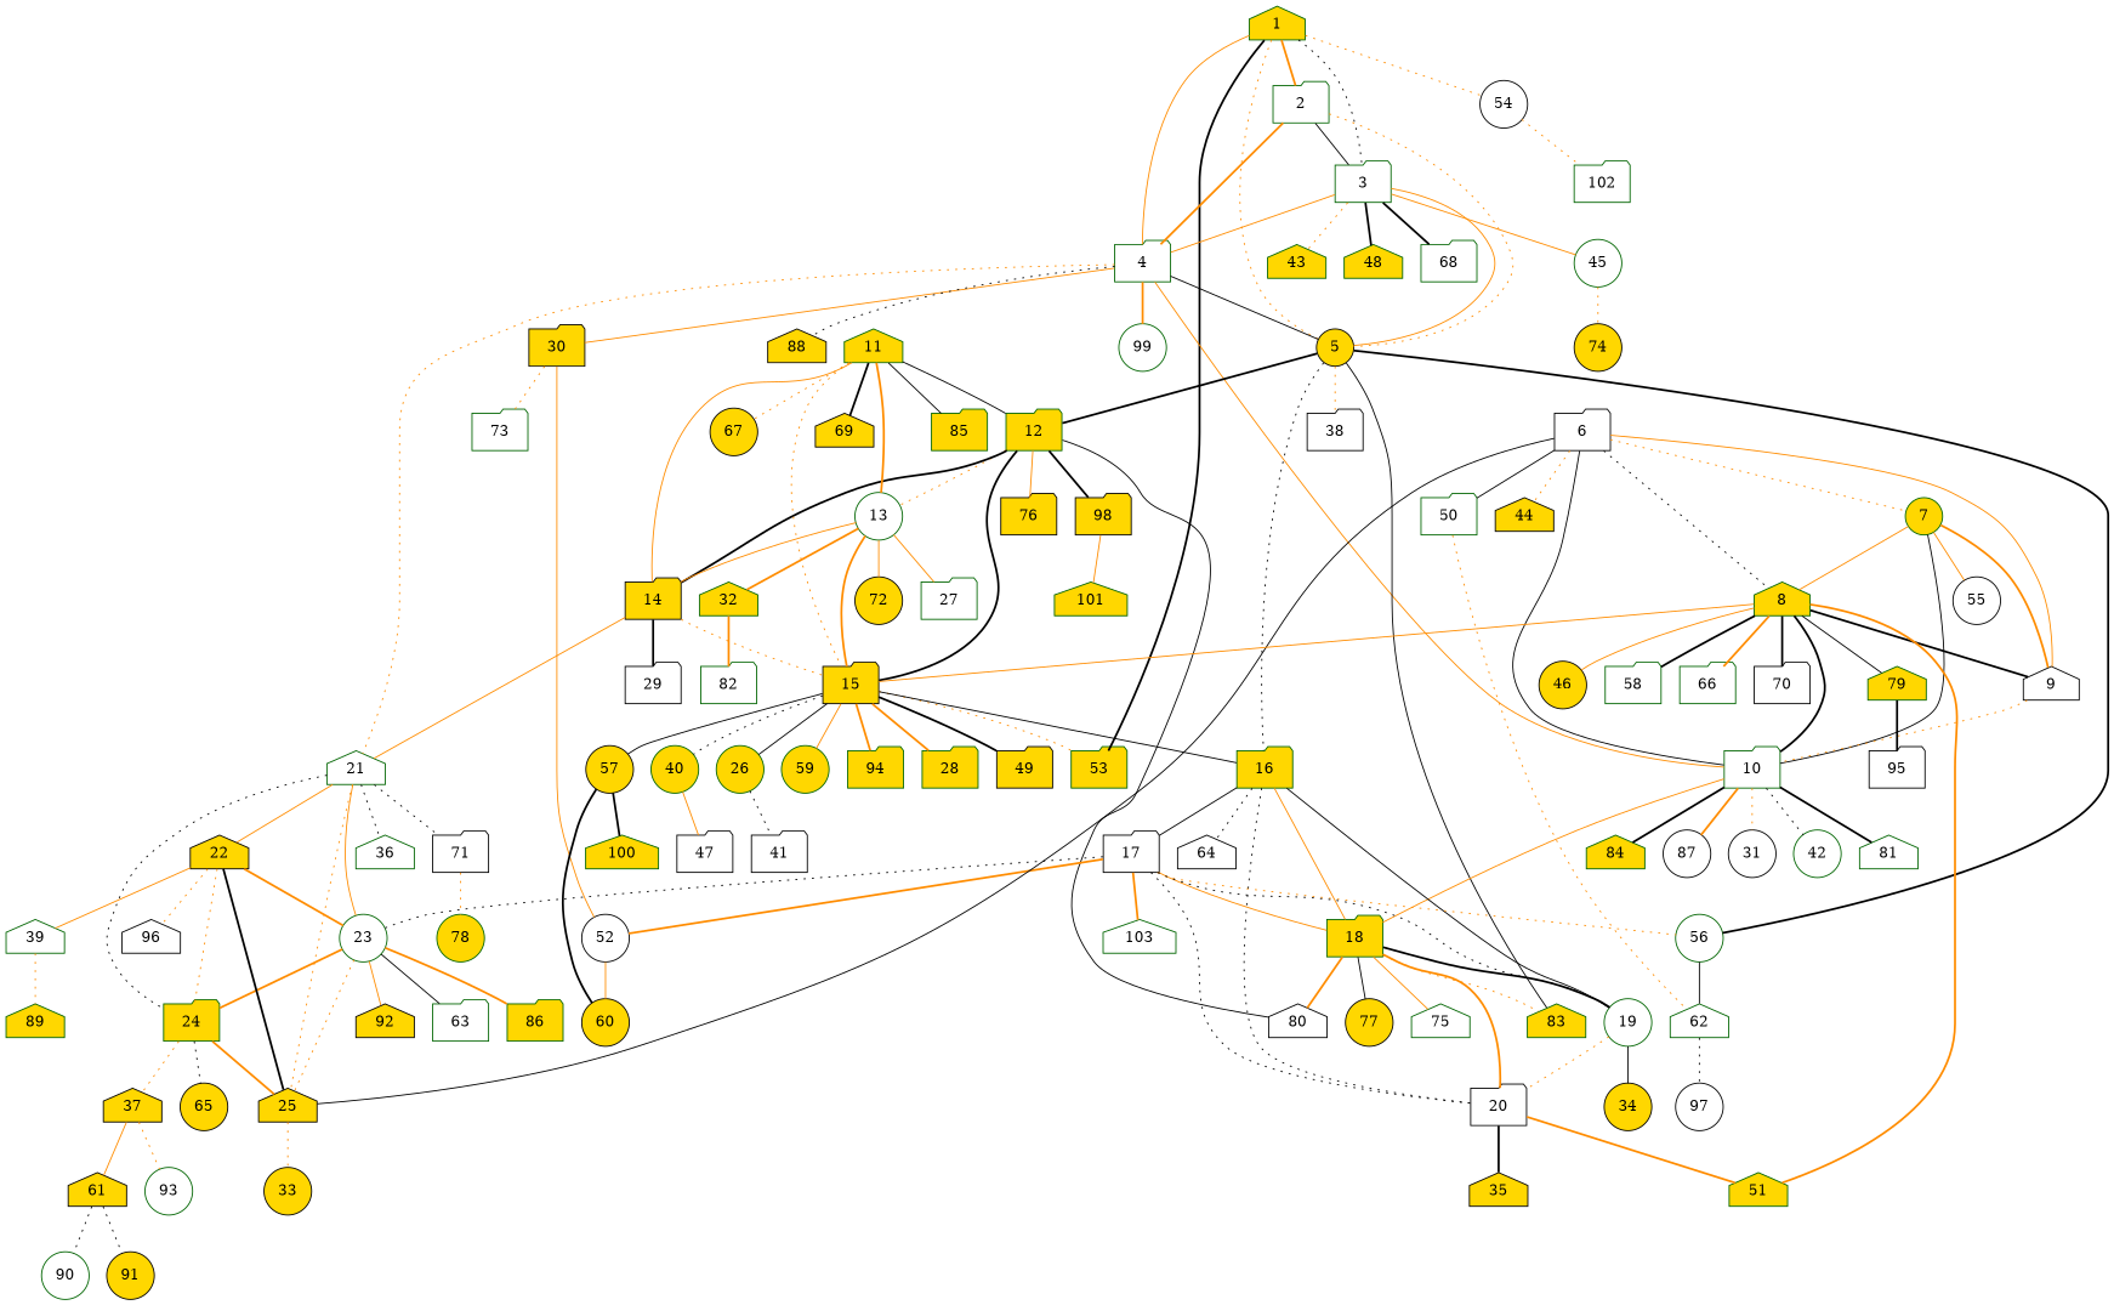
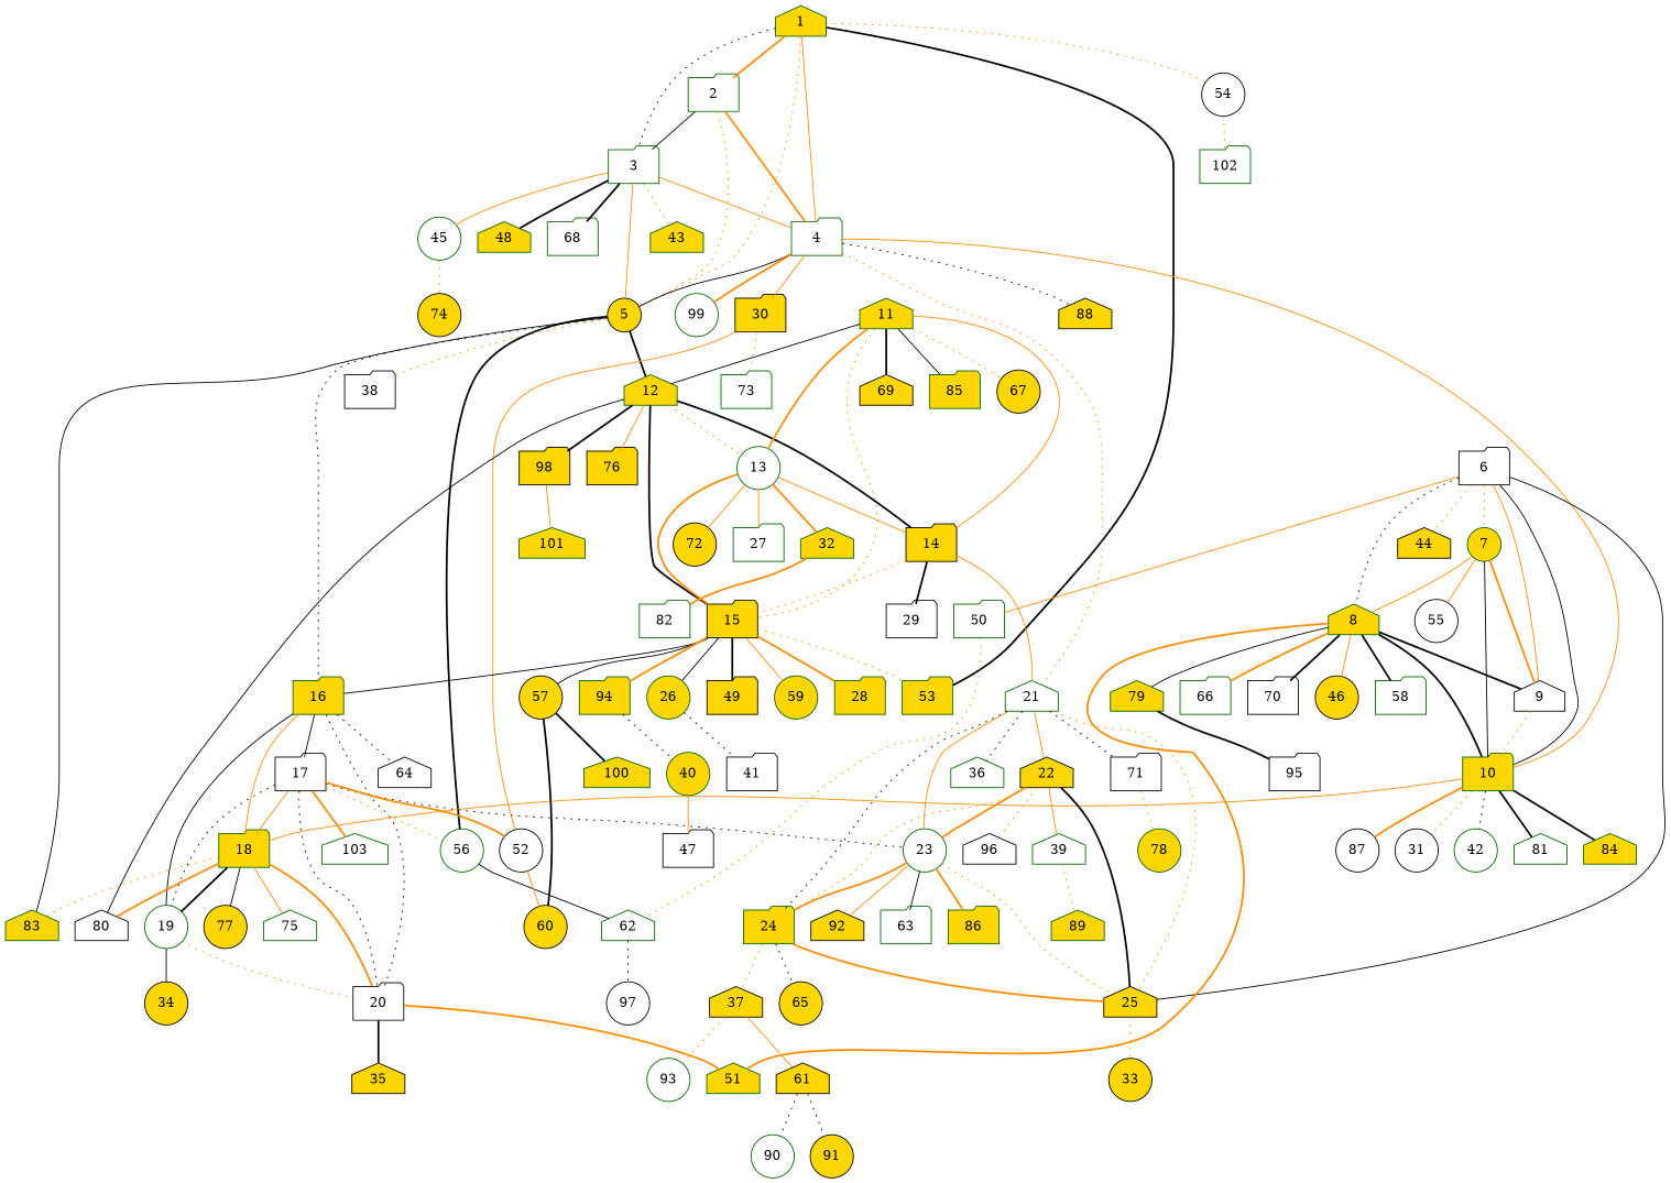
  graph {
    node [color=darkgreen fillcolor=gold shape=folder style=filled]
    edge [color=darkorange style=solid]
    1 [shape=house]
    2 [fillcolor=white]
    3 [fillcolor=white]
    4 [fillcolor=white]
    5 [color=black shape=circle]
    53
    54 [color=black fillcolor=white shape=circle]
    43 [shape=house]
    45 [fillcolor=white shape=circle]
    48 [shape=house]
    68 [fillcolor=white]
-   10 [fillcolor=white]
+   10
    21 [fillcolor=white shape=house]
    30 [color=black]
    88 [color=black shape=house]
    99 [fillcolor=white shape=circle]
-   12
+   12 [shape=house]
    16
    38 [color=black fillcolor=white]
    56 [fillcolor=white shape=circle]
    83 [shape=house]
    102 [fillcolor=white]
    74 [color=black shape=circle]
    18
    31 [color=black fillcolor=white shape=circle]
    42 [fillcolor=white shape=circle]
    81 [fillcolor=white shape=house]
    84 [shape=house]
    87 [color=black fillcolor=white shape=circle]
    25 [color=black shape=house]
    23 [fillcolor=white shape=circle]
    22 [color=black shape=house]
    24
    36 [fillcolor=white shape=house]
    71 [color=black fillcolor=white]
    52 [color=black fillcolor=white shape=circle]
    73 [fillcolor=white]
    15 [color=black]
    13 [fillcolor=white shape=circle]
    14 [color=black]
    76 [color=black]
    80 [color=black fillcolor=white shape=house]
    98 [color=black]
    17 [color=black fillcolor=white]
    19 [fillcolor=white shape=circle]
    20 [color=black fillcolor=white]
    64 [color=black fillcolor=white shape=house]
    62 [fillcolor=white shape=house]
    6 [color=black fillcolor=white]
    7 [shape=circle]
    8 [shape=house]
    9 [color=black fillcolor=white shape=house]
    44 [color=black shape=house]
    50 [fillcolor=white]
    55 [color=black fillcolor=white shape=circle]
    46 [color=black shape=circle]
    51 [shape=house]
    58 [fillcolor=white]
    66 [fillcolor=white]
    70 [color=black fillcolor=white]
    79 [shape=house]
    33 [color=black shape=circle]
    26 [shape=circle]
    28
    40 [shape=circle]
    49 [color=black]
    57 [color=black shape=circle]
    59 [shape=circle]
    94
    95 [color=black fillcolor=white]
    75 [fillcolor=white shape=house]
    77 [color=black shape=circle]
    11 [shape=house]
    67 [color=black shape=circle]
    69 [color=black shape=house]
    85
    27 [fillcolor=white]
    32 [shape=house]
    72 [color=black shape=circle]
    29 [color=black fillcolor=white]
    101 [shape=house]
    82 [fillcolor=white]
    41 [color=black fillcolor=white]
    47 [color=black fillcolor=white]
    60 [color=black shape=circle]
    100 [shape=house]
    103 [fillcolor=white shape=house]
    34 [color=black shape=circle]
    35 [color=black shape=house]
    63 [fillcolor=white]
    86
    92 [color=black shape=house]
    39 [fillcolor=white shape=house]
    96 [color=black fillcolor=white shape=house]
    37 [color=black shape=house]
    65 [color=black shape=circle]
    78 [shape=circle]
    89 [shape=house]
    61 [color=black shape=house]
    93 [fillcolor=white shape=circle]
    90 [fillcolor=white shape=circle]
    91 [color=black shape=circle]
    97 [color=black fillcolor=white shape=circle]
    1 -- 2 [style=bold]
    1 -- 3 [color=black style=dotted]
    1 -- 4
    1 -- 5 [style=dotted]
    1 -- 53 [color=black style=bold]
    1 -- 54 [style=dotted]
    2 -- 3 [color=black]
    2 -- 4 [style=bold]
    2 -- 5 [style=dotted]
    3 -- 4
    3 -- 5
    3 -- 43 [style=dotted]
    3 -- 45
    3 -- 48 [color=black style=bold]
    3 -- 68 [color=black style=bold]
    4 -- 5 [color=black]
    4 -- 10
    4 -- 21 [style=dotted]
    4 -- 30
    4 -- 88 [color=black style=dotted]
    4 -- 99 [style=bold]
    5 -- 12 [color=black style=bold]
    5 -- 16 [color=black style=dotted]
    5 -- 38 [style=dotted]
    5 -- 56 [color=black style=bold]
    5 -- 83 [color=black]
    54 -- 102 [style=dotted]
    45 -- 74 [style=dotted]
    10 -- 18
    10 -- 31 [style=dotted]
    10 -- 42 [color=black style=dotted]
    10 -- 81 [color=black style=bold]
    10 -- 84 [color=black style=bold]
    10 -- 87 [style=bold]
    21 -- 25 [style=dotted]
    21 -- 23
    21 -- 22
    21 -- 24 [color=black style=dotted]
    21 -- 36 [color=black style=dotted]
    21 -- 71 [color=black style=dotted]
    30 -- 52
    30 -- 73 [style=dotted]
    12 -- 15 [color=black style=bold]
    12 -- 13 [style=dotted]
    12 -- 14 [color=black style=bold]
    12 -- 76
    12 -- 80 [color=black]
    12 -- 98 [color=black style=bold]
    16 -- 18
    16 -- 17 [color=black]
    16 -- 19 [color=black]
    16 -- 20 [color=black style=dotted]
    16 -- 64 [color=black style=dotted]
    56 -- 62 [color=black]
    18 -- 83 [style=dotted]
    18 -- 80 [style=bold]
    18 -- 19 [color=black style=bold]
    18 -- 20 [style=bold]
    18 -- 75
    18 -- 77 [color=black]
    25 -- 33 [style=dotted]
    23 -- 25 [style=dotted]
    23 -- 24 [style=bold]
    23 -- 63 [color=black]
    23 -- 86 [style=bold]
    23 -- 92
    22 -- 25 [color=black style=bold]
    22 -- 23 [style=bold]
    22 -- 24 [style=dotted]
    22 -- 39
    22 -- 96 [style=dotted]
    24 -- 25 [style=bold]
    24 -- 37 [style=dotted]
    24 -- 65 [color=black style=dotted]
    71 -- 78 [style=dotted]
    52 -- 60
    15 -- 53 [style=dotted]
    15 -- 16 [color=black]
    15 -- 26 [color=black]
    15 -- 28 [style=bold]
-   15 -- 40 [color=black style=dotted]
+   94 -- 40 [color=black style=dotted]
    15 -- 49 [color=black style=bold]
    15 -- 57 [color=black]
    15 -- 59
    15 -- 94 [style=bold]
    13 -- 15 [style=bold]
    13 -- 14
    13 -- 27
    13 -- 32 [style=bold]
    13 -- 72
    14 -- 21
    14 -- 15 [style=dotted]
    14 -- 29 [color=black style=bold]
    98 -- 101
    17 -- 56 [style=dotted]
    17 -- 18
    17 -- 23 [color=black style=dotted]
    17 -- 52 [style=bold]
    17 -- 19 [color=black style=dotted]
    17 -- 20 [color=black style=dotted]
    17 -- 103 [style=bold]
    19 -- 20 [style=dotted]
    19 -- 34 [color=black]
    20 -- 51 [style=bold]
    20 -- 35 [color=black style=bold]
    62 -- 97 [color=black style=dotted]
    6 -- 10 [color=black]
    6 -- 25 [color=black]
    6 -- 7 [style=dotted]
    6 -- 8 [color=black style=dotted]
    6 -- 9
    6 -- 44 [style=dotted]
-   6 -- 50 [color=black]
+   6 -- 50
    7 -- 10 [color=black]
    7 -- 8
    7 -- 9 [style=bold]
    7 -- 55
    8 -- 10 [color=black style=bold]
-   8 -- 15
    8 -- 9 [color=black style=bold]
    8 -- 46
    8 -- 51 [style=bold]
    8 -- 58 [color=black style=bold]
    8 -- 66 [style=bold]
    8 -- 70 [color=black style=bold]
    8 -- 79 [color=black]
    9 -- 10 [style=dotted]
    50 -- 62 [style=dotted]
    79 -- 95 [color=black style=bold]
    26 -- 41 [color=black style=dotted]
    40 -- 47
    57 -- 60 [color=black style=bold]
    57 -- 100 [color=black style=bold]
    11 -- 12 [color=black]
    11 -- 15 [style=dotted]
    11 -- 13 [style=bold]
    11 -- 14
    11 -- 67 [style=dotted]
    11 -- 69 [color=black style=bold]
    11 -- 85 [color=black]
    32 -- 82 [style=bold]
    39 -- 89 [style=dotted]
    37 -- 61
    37 -- 93 [style=dotted]
    61 -- 90 [color=black style=dotted]
    61 -- 91 [color=black style=dotted]
  }
